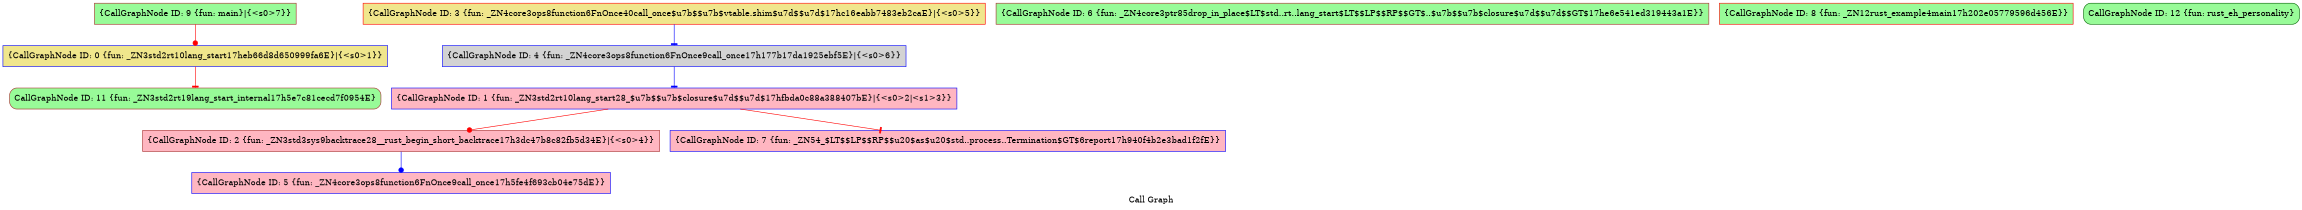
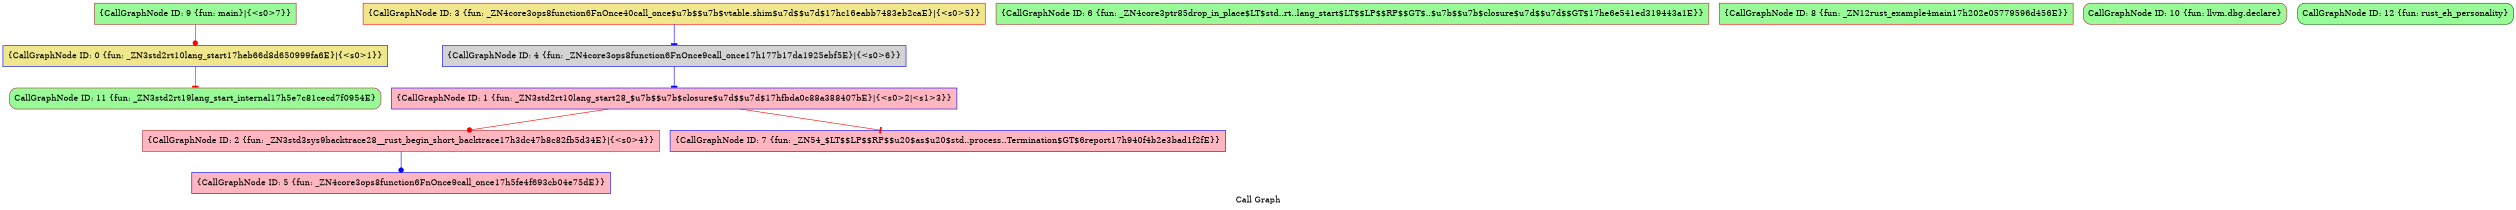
  digraph {
    label="Call Graph"
    node [shape=box style=filled fillcolor=palegreen color=blue]
    edge [color=red tailport=s0 arrowhead=tee]
    n1 [label="{CallGraphNode ID: 0 \{fun: _ZN3std2rt10lang_start17heb66d8d650999fa6E\}|{<s0>1}}" fillcolor=khaki]
    n2 [label="{CallGraphNode ID: 11 \{fun: _ZN3std2rt19lang_start_internal17h5e7c81cecd7f0954E\}}" shape=Mrecord color=brown]
    n3 [label="{CallGraphNode ID: 1 \{fun: _ZN3std2rt10lang_start28_$u7b$$u7b$closure$u7d$$u7d$17hfbda0c88a388407bE\}|{<s0>2|<s1>3}}" fillcolor=lightpink]
    n4 [label="{CallGraphNode ID: 2 \{fun: _ZN3std3sys9backtrace28__rust_begin_short_backtrace17h3dc47b8c82fb5d34E\}|{<s0>4}}" fillcolor=lightpink color=brown]
    n5 [label="{CallGraphNode ID: 7 \{fun: _ZN54_$LT$$LP$$RP$$u20$as$u20$std..process..Termination$GT$6report17h940f4b2e3bad1f2fE\}}" fillcolor=lightpink]
    n6 [label="{CallGraphNode ID: 5 \{fun: _ZN4core3ops8function6FnOnce9call_once17h5fe4f693cb04e75dE\}}" fillcolor=lightpink]
    n7 [label="{CallGraphNode ID: 3 \{fun: _ZN4core3ops8function6FnOnce40call_once$u7b$$u7b$vtable.shim$u7d$$u7d$17hc16eabb7483eb2caE\}|{<s0>5}}" fillcolor=khaki color=red]
    n8 [label="{CallGraphNode ID: 4 \{fun: _ZN4core3ops8function6FnOnce9call_once17h177b17da1925ebf5E\}|{<s0>6}}" fillcolor=lightgrey]
    n9 [label="{CallGraphNode ID: 6 \{fun: _ZN4core3ptr85drop_in_place$LT$std..rt..lang_start$LT$$LP$$RP$$GT$..$u7b$$u7b$closure$u7d$$u7d$$GT$17he6e541ed319443a1E\}}" color=brown]
    n10 [label="{CallGraphNode ID: 8 \{fun: _ZN12rust_example4main17h202e05779596d456E\}}" color=red]
    n11 [label="{CallGraphNode ID: 9 \{fun: main\}|{<s0>7}}" color=brown]
+   n12 [label="{CallGraphNode ID: 10 \{fun: llvm.dbg.declare\}}" shape=Mrecord color=brown]
    n13 [label="{CallGraphNode ID: 12 \{fun: rust_eh_personality\}}" shape=Mrecord color=darkgreen]
    n1 -> n2
    n3 -> n4 [arrowhead=dot]
    n3 -> n5 [tailport=s1]
    n4 -> n6 [color=blue arrowhead=dot]
    n7 -> n8 [color=blue]
    n8 -> n3 [color=blue]
    n11 -> n1 [arrowhead=dot]
  }
